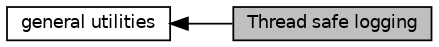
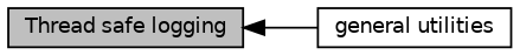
  digraph {
    rankdir=LR
    node [color=black fontname=Helvetica fontsize=10 shape=box style=filled]
    n1 [fillcolor=white height=0.2 label="general utilities" width=0.4]
    n2 [fillcolor=grey75 fontcolor=black height=0.2 label="Thread safe logging" width=0.4]
-   n1 -> n2 [dir=back fontname=Helvetica fontsize=10 labelfontname=Helvetica labelfontsize=10 shape=plaintext style=solid]
+   n2 -> n1 [dir=back fontname=Helvetica fontsize=10 labelfontname=Helvetica labelfontsize=10 shape=plaintext style=solid]
  }
